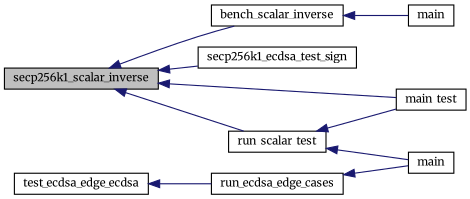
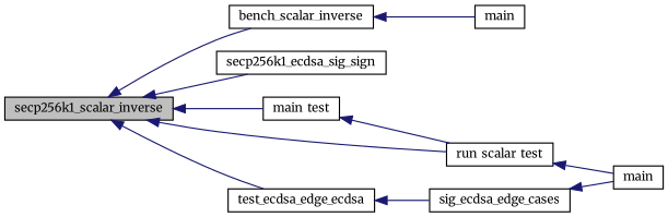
  digraph {
    fontname=Merriweather
    rankdir=LR
    node [color=black fillcolor=white fontname=Merriweather fontsize=10 shape=record style=filled]
    edge [color=midnightblue dir=back fontname=Merriweather fontsize=10 labelfontname=Helvetica labelfontsize=10 style=solid]
    n1 [fillcolor=grey75 fontcolor=black height=0.2 label=secp256k1_scalar_inverse width=0.4]
    n2 [height=0.2 label=bench_scalar_inverse width=0.4]
-   n3 [height=0.2 label=secp256k1_ecdsa_test_sign width=0.4]
+   n3 [height=0.2 label=secp256k1_ecdsa_sig_sign width=0.4]
    n4 [height=0.2 label=main_test width=0.4]
    n5 [height=0.2 label=run_scalar_test width=0.4]
    n6 [height=0.2 label=test_ecdsa_edge_ecdsa width=0.4]
    n7 [height=0.2 label=main width=0.4]
    n8 [height=0.2 label=main width=0.4]
-   n9 [height=0.2 label=run_ecdsa_edge_cases width=0.4]
+   n9 [height=0.2 label=sig_ecdsa_edge_cases width=0.4]
    n1 -> n2
    n1 -> n3
    n1 -> n4
    n1 -> n5
+   n1 -> n6
    n2 -> n7
-   n5 -> n4
+   n4 -> n5
    n5 -> n8
    n6 -> n9
    n9 -> n8
  }
